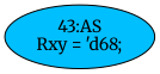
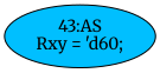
  strict digraph {
    fontname=Merriweather
-   n1 [ast="<pyverilog.vparser.ast.Assign object at 0x7fdf564cf590>" def_var="['Rxy']" fillcolor=deepskyblue label="43:AS\nRxy = 'd68;" statements="[]" style=filled typ=Assign use_var="[]" fontname=Merriweather]
+   n1 [ast="<pyverilog.vparser.ast.Assign object at 0x7fdf564cf590>" def_var="['Rxy']" fillcolor=deepskyblue label="43:AS\nRxy = 'd60;" statements="[]" style=filled typ=Assign use_var="[]" fontname=Merriweather]
  }
